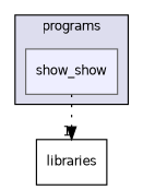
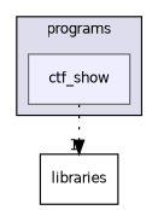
  digraph {
    compound=true
    node [fontname=Helvetica fontsize=10 shape=box style=filled]
-   n1 [fillcolor="#eeeeff" label=show_show pencolor=black color=gray40]
+   n1 [fillcolor="#eeeeff" label=ctf_show pencolor=black color=gray40]
    n2 [color=black fillcolor=white label=libraries]
    subgraph cluster_1 {
      bgcolor="#ddddee"
      fontname=Helvetica
      fontsize=10
      label=programs
      pencolor=black
      n1
    }
    n1 -> n2 [headlabel=1 labeldistance=1.5 labelfontname=Helvetica labelfontsize=10 style=dotted]
  }
